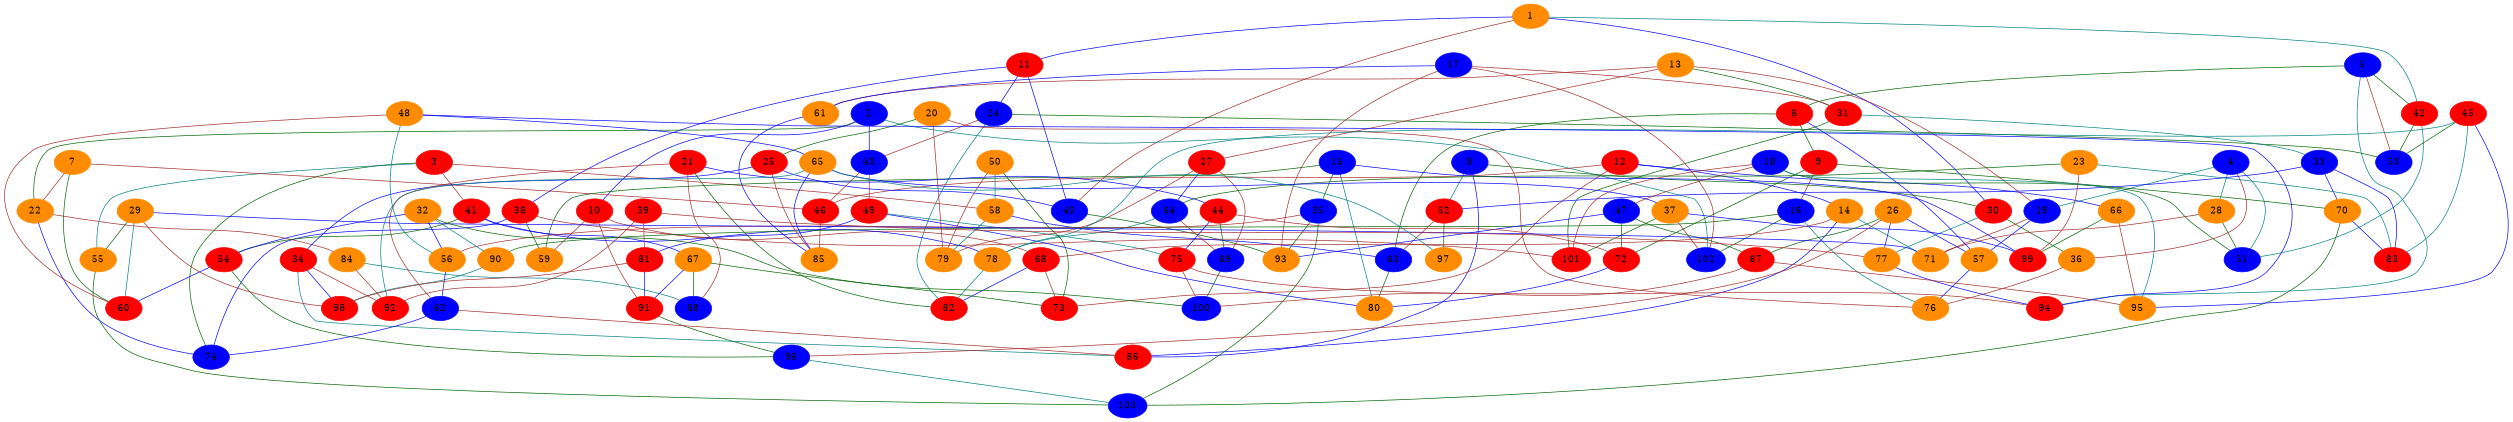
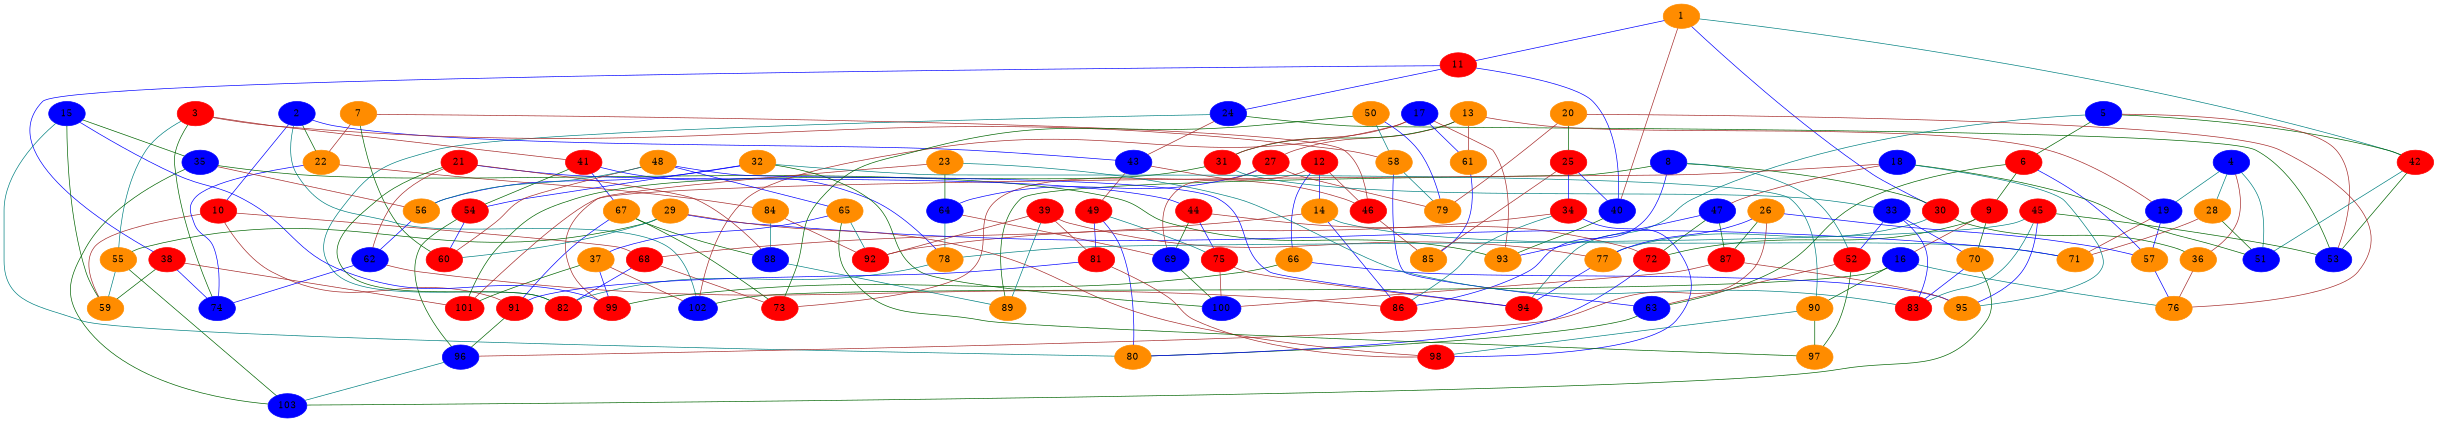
  graph {
    node [color=red style=filled]
    edge [color=brown]
    11
    1 [color=darkorange]
    30
    40 [color=blue]
    42
    24 [color=blue]
    38
    36 [color=darkorange]
    77 [color=darkorange]
    93 [color=darkorange]
    51 [color=blue]
    53 [color=blue]
    2 [color=blue]
    10
    22 [color=darkorange]
    43 [color=blue]
    102 [color=blue]
    59 [color=darkorange]
    68
    91
    74 [color=blue]
    84 [color=darkorange]
    46
    49
    3
    41
    55 [color=darkorange]
    58 [color=darkorange]
    54
    67 [color=darkorange]
    78 [color=darkorange]
    103 [color=blue]
    63 [color=blue]
    79 [color=darkorange]
    4 [color=blue]
    19 [color=blue]
    28 [color=darkorange]
    57 [color=darkorange]
    71 [color=darkorange]
    76 [color=darkorange]
    5 [color=blue]
    6
    94
    9
    16 [color=blue]
    70 [color=darkorange]
    72
    80 [color=darkorange]
    7 [color=darkorange]
    60
    37 [color=darkorange]
    99
    101
    85 [color=darkorange]
    8 [color=blue]
    52
    86
+   89 [color=darkorange]
    97 [color=darkorange]
    90 [color=darkorange]
    83
    73
    82
    96 [color=blue]
    12
    14 [color=darkorange]
    66 [color=darkorange]
    95 [color=darkorange]
    13 [color=darkorange]
    27
    31
    61 [color=darkorange]
    64 [color=blue]
    69 [color=blue]
    33 [color=blue]
    15 [color=blue]
    35 [color=blue]
    56 [color=darkorange]
    98
    17 [color=blue]
    18 [color=blue]
    47 [color=blue]
    87
    20 [color=darkorange]
    25
    34
    21
    44
    62 [color=blue]
    88 [color=blue]
    75
    92
    23 [color=darkorange]
    26 [color=darkorange]
    100 [color=blue]
    29 [color=darkorange]
    32 [color=darkorange]
    39
    81
    45
    48 [color=darkorange]
    65 [color=darkorange]
    50 [color=darkorange]
    11 -- 40 [color=blue]
    11 -- 24 [color=blue]
    11 -- 38 [color=blue]
    1 -- 11 [color=blue]
    1 -- 30 [color=blue]
    1 -- 40
    1 -- 42 [color=teal]
    30 -- 36 [color=darkgreen]
    30 -- 77 [color=teal]
    40 -- 93 [color=darkgreen]
    42 -- 51 [color=teal]
    42 -- 53 [color=darkgreen]
    24 -- 53 [color=darkgreen]
    24 -- 43
    24 -- 82 [color=teal]
    38 -- 59 [color=darkgreen]
    38 -- 74 [color=blue]
    38 -- 101
    36 -- 76
    77 -- 94 [color=blue]
    2 -- 10 [color=blue]
    2 -- 22 [color=darkgreen]
    2 -- 43 [color=blue]
    2 -- 102 [color=teal]
    10 -- 59
    10 -- 68
    10 -- 91
    22 -- 74 [color=blue]
    22 -- 84
    43 -- 46
    43 -- 49
    68 -- 73
    68 -- 82 [color=blue]
    91 -- 96 [color=darkgreen]
    84 -- 88 [color=teal]
    84 -- 92
    46 -- 85
    49 -- 80 [color=blue]
    49 -- 75 [color=teal]
    49 -- 81 [color=blue]
    3 -- 74 [color=darkgreen]
    3 -- 41
    3 -- 55 [color=teal]
    3 -- 58
    41 -- 54 [color=darkgreen]
    41 -- 67 [color=blue]
    41 -- 78 [color=blue]
+   55 -- 59 [color=teal]
    55 -- 103 [color=darkgreen]
    58 -- 63 [color=blue]
    58 -- 79 [color=teal]
    54 -- 60 [color=blue]
    54 -- 96 [color=darkgreen]
    67 -- 91 [color=blue]
    67 -- 73 [color=darkgreen]
    67 -- 88 [color=darkgreen]
    78 -- 82 [color=teal]
    63 -- 80 [color=darkgreen]
    4 -- 36
    4 -- 51 [color=teal]
    4 -- 19 [color=teal]
    4 -- 28 [color=teal]
    19 -- 57 [color=blue]
    19 -- 71
    28 -- 51 [color=darkgreen]
    28 -- 71
    57 -- 76 [color=blue]
    5 -- 42 [color=darkgreen]
    5 -- 53
    5 -- 6 [color=darkgreen]
    5 -- 94 [color=teal]
    6 -- 63 [color=darkgreen]
    6 -- 57 [color=blue]
    6 -- 9 [color=darkgreen]
    9 -- 16
    9 -- 70 [color=darkgreen]
    9 -- 72 [color=darkgreen]
    16 -- 102 [color=darkgreen]
    16 -- 76 [color=teal]
    16 -- 90 [color=darkgreen]
    70 -- 103 [color=darkgreen]
    70 -- 83 [color=blue]
    72 -- 80 [color=blue]
    7 -- 22
    7 -- 46
    7 -- 60 [color=darkgreen]
    37 -- 102
    37 -- 99 [color=blue]
    37 -- 101 [color=darkgreen]
    8 -- 30 [color=darkgreen]
    8 -- 52 [color=teal]
    8 -- 86 [color=blue]
+   8 -- 89 [color=darkgreen]
    52 -- 63
    52 -- 97 [color=darkgreen]
+   90 -- 97 [color=darkgreen]
    90 -- 98 [color=teal]
    96 -- 103 [color=teal]
    12 -- 46
    12 -- 73
    12 -- 14 [color=blue]
    12 -- 66 [color=blue]
    14 -- 68
    14 -- 71 [color=teal]
    14 -- 86 [color=blue]
    66 -- 99 [color=darkgreen]
-   66 -- 95
+   66 -- 95 [color=blue]
    13 -- 19
    13 -- 27
    13 -- 31 [color=darkgreen]
    13 -- 61
    27 -- 79
    27 -- 64 [color=blue]
    27 -- 69
    31 -- 101 [color=darkgreen]
    31 -- 33 [color=teal]
    61 -- 85 [color=blue]
    64 -- 78 [color=teal]
    64 -- 69
    69 -- 100 [color=darkgreen]
    33 -- 70 [color=blue]
    33 -- 52 [color=blue]
    33 -- 83 [color=blue]
    15 -- 59 [color=darkgreen]
    15 -- 80 [color=teal]
    15 -- 99 [color=blue]
    15 -- 35 [color=darkgreen]
    35 -- 93 [color=darkgreen]
    35 -- 103 [color=darkgreen]
    35 -- 56
    56 -- 62 [color=blue]
    17 -- 93
    17 -- 102
    17 -- 31
    17 -- 61 [color=blue]
    18 -- 51 [color=darkgreen]
    18 -- 101
    18 -- 95 [color=teal]
    18 -- 47
    47 -- 93 [color=blue]
    47 -- 72 [color=darkgreen]
    47 -- 87 [color=darkgreen]
    87 -- 95
    87 -- 100
    20 -- 79
    20 -- 76
    20 -- 25 [color=darkgreen]
    25 -- 40 [color=blue]
    25 -- 85
    25 -- 34 [color=blue]
    34 -- 86 [color=teal]
    34 -- 98 [color=blue]
    34 -- 92
    21 -- 82 [color=darkgreen]
    21 -- 44 [color=blue]
    21 -- 62
    21 -- 88
    44 -- 72
    44 -- 69 [color=darkgreen]
    44 -- 75 [color=blue]
    62 -- 74 [color=blue]
    62 -- 86
+   88 -- 89 [color=teal]
    75 -- 94
    75 -- 100
    23 -- 99
    23 -- 83 [color=teal]
    23 -- 64 [color=darkgreen]
    26 -- 77 [color=blue]
    26 -- 57 [color=blue]
    26 -- 96
    26 -- 87 [color=darkgreen]
    29 -- 55 [color=darkgreen]
    29 -- 71 [color=blue]
    29 -- 60 [color=teal]
    29 -- 98
    32 -- 54 [color=blue]
    32 -- 90 [color=teal]
    32 -- 56 [color=blue]
    32 -- 100 [color=darkgreen]
    39 -- 77
+   39 -- 89 [color=teal]
    39 -- 92
    39 -- 81
    81 -- 91 [color=blue]
    81 -- 98
    45 -- 53 [color=darkgreen]
    45 -- 78 [color=teal]
    45 -- 83 [color=teal]
    45 -- 95 [color=blue]
    48 -- 94 [color=blue]
    48 -- 60
    48 -- 56 [color=teal]
    48 -- 65 [color=blue]
    65 -- 37 [color=blue]
-   65 -- 85 [color=blue]
-   65 -- 97 [color=teal]
+   65 -- 97 [color=darkgreen]
    65 -- 92 [color=teal]
    50 -- 58 [color=teal]
-   50 -- 79
+   50 -- 79 [color=blue]
    50 -- 73 [color=darkgreen]
  }
